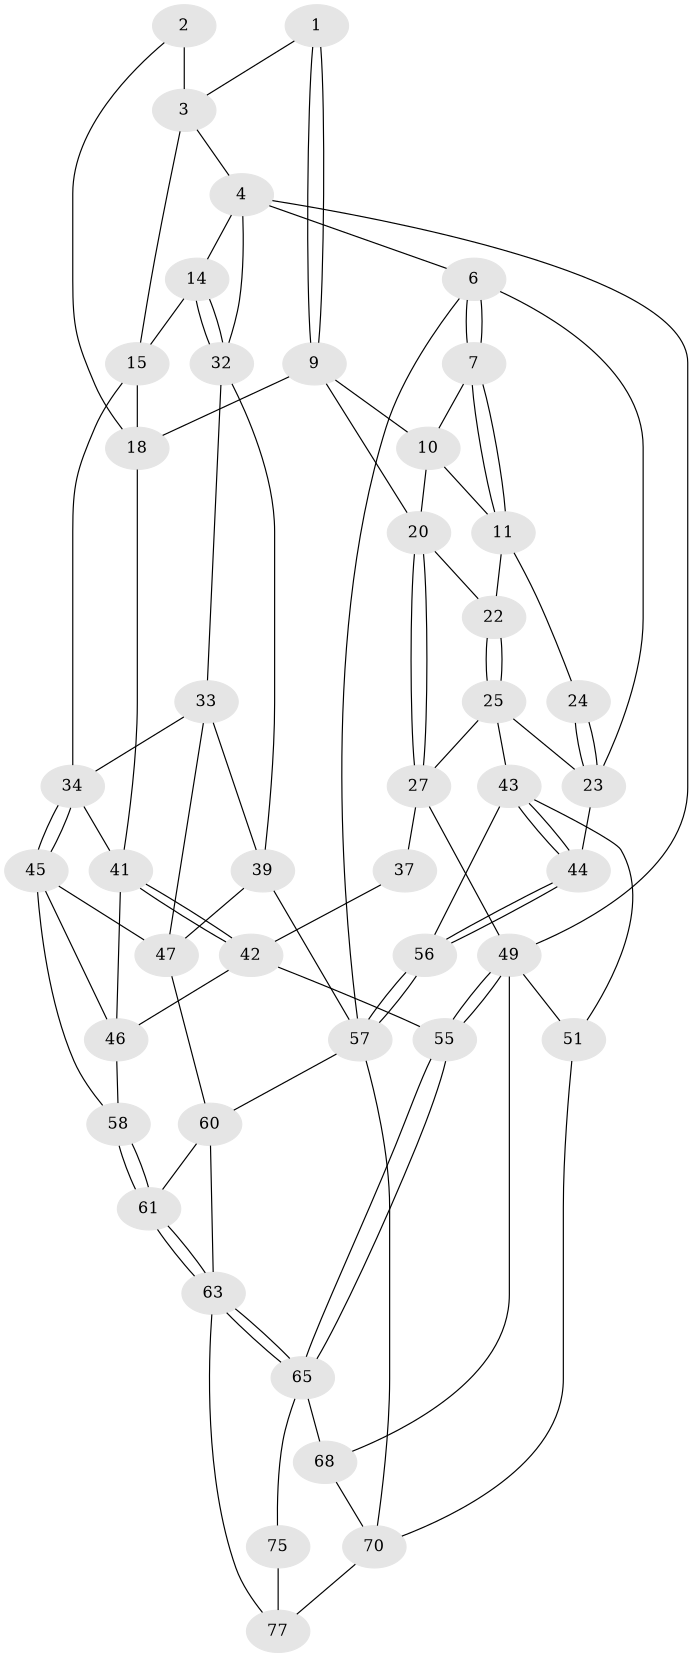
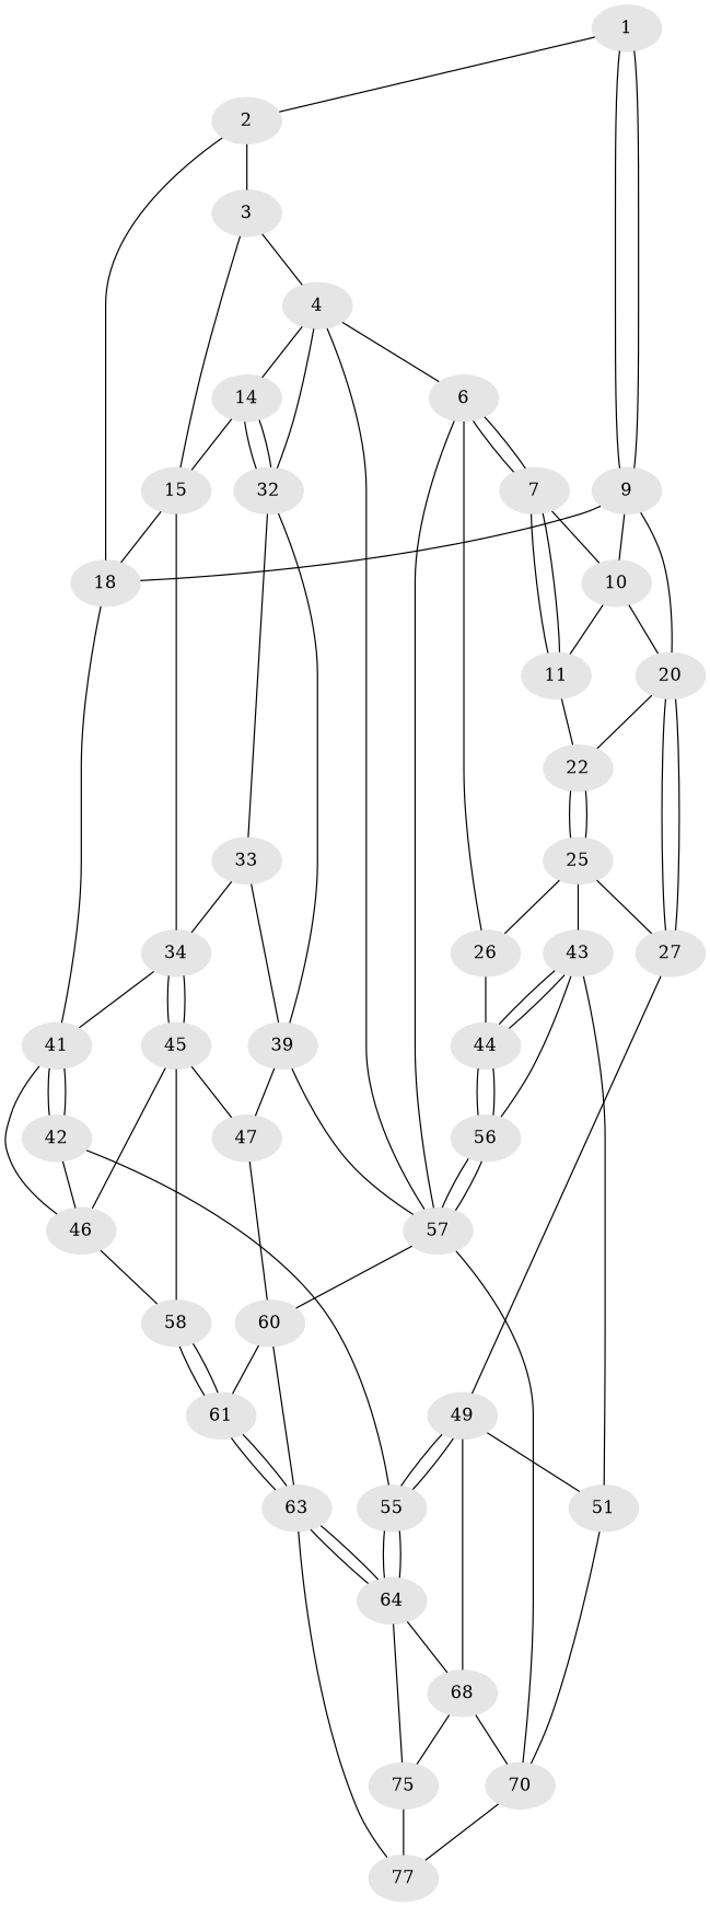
  graph {
    node [color=gray90 style=filled]
    2 [super="+17"]
    1
    9 [super="+19"]
    3 [super="+16"]
    18 [super="+31"]
    10 [super="+13"]
    20 [super="+21"]
    4 [super="+5"]
    15 [super="+30"]
    41
    6
    14
    32 [super="+36"]
    57 [super="+66"]
    34 [super="+35"]
    7 [super="+8"]
-   26 [super="+29" label=23]
+   26 [super="+29"]
    33 [super="+40"]
    39 [super="+62"]
    60 [super="+73"]
    70 [super="+72"]
    11 [super="+12"]
    44
    22 [super="+23"]
-   24
    27 [super="+38"]
    25 [super="+28"]
    45 [super="+48"]
    42 [super="+54"]
-   37
    49 [super="+50"]
    43 [super="+52"]
    51 [super="+67"]
    56 [super="+65"]
    55
    68 [super="+69"]
    47 [super="+59"]
    46 [super="+53"]
    58
-   64 [super="+71" label=65]
+   64 [super="+71"]
    61
    63 [super="+74"]
    75 [super="+76"]
    77 [super="+78"]
    2 -- 3 [weight=2]
    2 -- 18
-   1 -- 3
+   1 -- 2
    1 -- 9
    1 -- 9
    9 -- 18
    9 -- 10
    9 -- 20
    3 -- 4
    3 -- 15
    18 -- 41
    10 -- 20
    10 -- 11
    20 -- 22
    20 -- 27
    20 -- 27
    4 -- 6
    4 -- 14
    4 -- 32
-   4 -- 49
+   4 -- 57
    15 -- 18
    15 -- 34
    41 -- 42
    41 -- 42
    41 -- 46
    6 -- 57
    6 -- 7
    6 -- 7
    6 -- 26
    14 -- 15
    14 -- 32
    14 -- 32
    32 -- 33
    32 -- 39
    57 -- 60
    57 -- 70
    34 -- 41
    34 -- 45
    34 -- 45
    7 -- 10
    7 -- 11
    7 -- 11
    26 -- 44
    33 -- 34
    33 -- 39
-   33 -- 47
    39 -- 57
    39 -- 47
    60 -- 61
    60 -- 63
    70 -- 77
    11 -- 22
-   11 -- 24
    44 -- 56
    44 -- 56
    22 -- 25
    22 -- 25
-   24 -- 26
-   24 -- 26
-   27 -- 37
    27 -- 49
    25 -- 26
    25 -- 27
    25 -- 43
    45 -- 47
    45 -- 46
    45 -- 58
    42 -- 55
    42 -- 46
-   37 -- 42
    49 -- 51
    49 -- 55
    49 -- 55
    49 -- 68
    43 -- 44
    43 -- 44
    43 -- 51
    43 -- 56
    51 -- 70
    56 -- 57
    56 -- 57
    55 -- 64
    55 -- 64
    68 -- 70
+   68 -- 75
    47 -- 60
    46 -- 58
    58 -- 61
    58 -- 61
    64 -- 68
    64 -- 75
    61 -- 63
    61 -- 63
    63 -- 64
    63 -- 64
    63 -- 77
    75 -- 77 [weight=2]
  }
